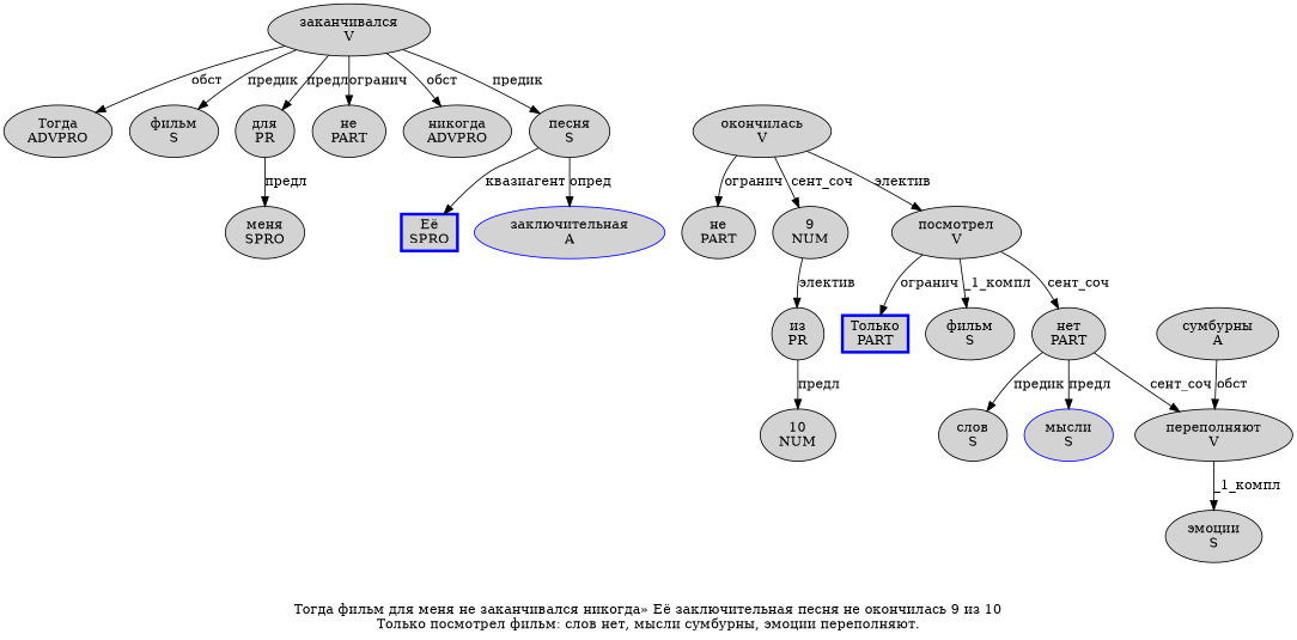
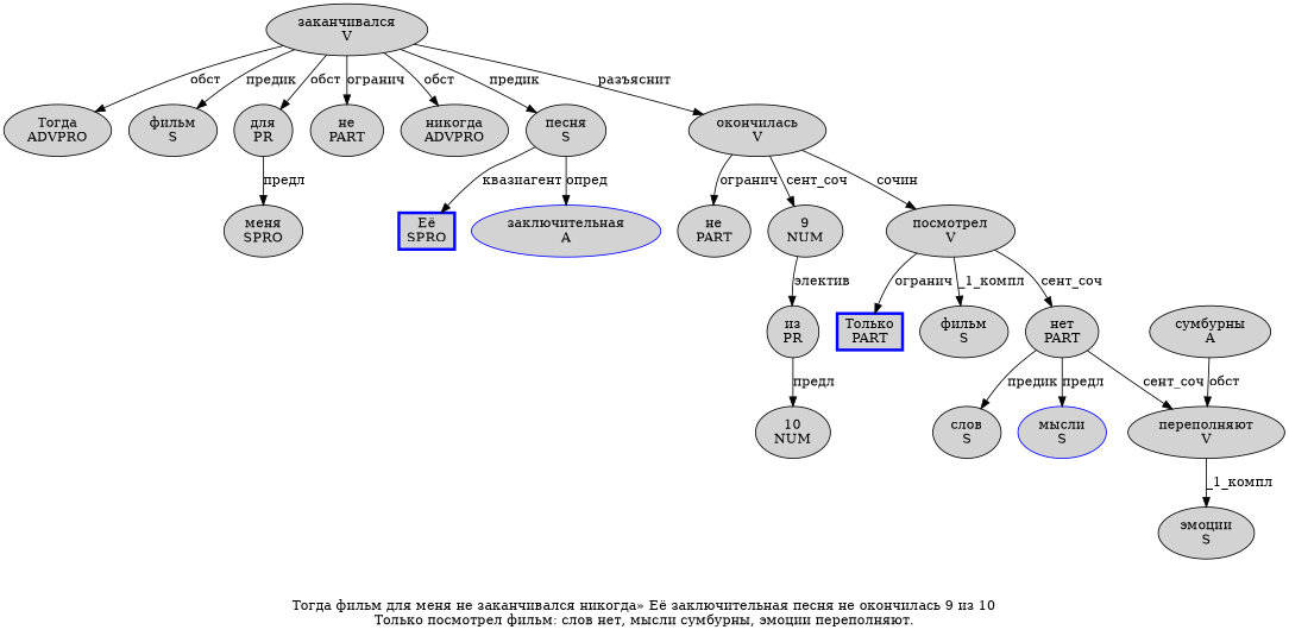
  digraph {
    label="Тогда фильм для меня не заканчивался никогда» Её заключительная песня не окончилась 9 из 10\nТолько посмотрел фильм: слов нет, мысли сумбурны, эмоции переполняют."
    node [fillcolor=lightgray penwidth=1 shape=ellipse style=filled]
    n1 [label="Тогда\nADVPRO"]
    n2 [label="фильм\nS"]
    n3 [label="для\nPR"]
    n4 [label="меня\nSPRO"]
    n5 [label="не\nPART"]
    n6 [label="заканчивался\nV"]
    n7 [label="никогда\nADVPRO"]
    n8 [label="песня\nS"]
    n9 [label="окончилась\nV"]
    n10 [color=blue label="Её\nSPRO" penwidth=3 shape=box]
    n11 [color=blue label="заключительная\nA"]
    n12 [label="не\nPART"]
    n13 [label="9\nNUM"]
    n14 [label="посмотрел\nV"]
    n15 [label="из\nPR"]
    n16 [color=blue label="Только\nPART" penwidth=3 shape=box]
    n17 [label="фильм\nS"]
    n18 [label="нет\nPART"]
    n19 [label="10\nNUM"]
    n20 [label="слов\nS"]
    n21 [color=blue label="мысли\nS"]
    n22 [label="переполняют\nV"]
    n23 [label="эмоции\nS"]
    n24 [label="сумбурны\nA"]
    n3 -> n4 [label="предл"]
    n6 -> n1 [label="обст"]
    n6 -> n2 [label="предик"]
-   n6 -> n3 [label="предл"]
+   n6 -> n3 [label="обст"]
    n6 -> n5 [label="огранич"]
    n6 -> n7 [label="обст"]
    n6 -> n8 [label="предик"]
+   n6 -> n9 [label="разъяснит"]
    n8 -> n10 [label="квазиагент"]
    n8 -> n11 [label="опред"]
    n9 -> n12 [label="огранич"]
    n9 -> n13 [label="сент_соч"]
-   n9 -> n14 [label="электив"]
+   n9 -> n14 [label="сочин"]
    n13 -> n15 [label="электив"]
    n14 -> n16 [label="огранич"]
    n14 -> n17 [label="_1_компл"]
    n14 -> n18 [label="сент_соч"]
    n15 -> n19 [label="предл"]
    n18 -> n20 [label="предик"]
    n18 -> n21 [label="предл"]
    n18 -> n22 [label="сент_соч"]
    n22 -> n23 [label="_1_компл"]
    n24 -> n22 [label="обст"]
  }
